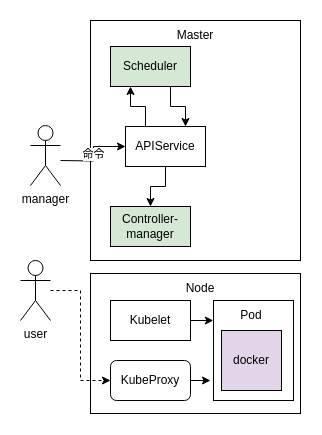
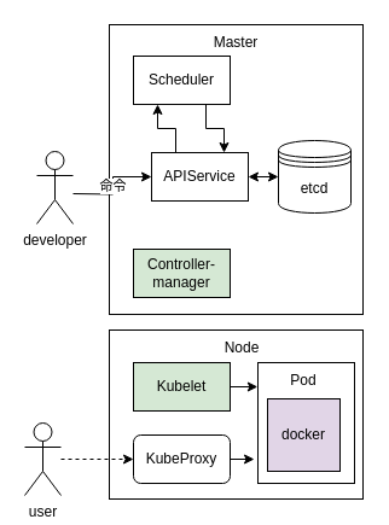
  <mxCell id="0" />
  <mxCell id="1" parent="0" />
  <mxCell id="2" value="" style="rounded=0;whiteSpace=wrap;html=1;" vertex="1" parent="1"><mxGeometry x="90" y="273" width="210" height="140" as="geometry" /></mxCell>
  <mxCell id="3" value="" style="rounded=0;whiteSpace=wrap;html=1;" vertex="1" parent="1"><mxGeometry x="90" y="20" width="210" height="240" as="geometry" /></mxCell>
+ <mxCell id="4" value="etcd" style="shape=datastore;whiteSpace=wrap;html=1;" vertex="1" parent="1"><mxGeometry x="230" y="116" width="60" height="60" as="geometry" /></mxCell>
  <mxCell id="5" value="命令" style="edgeStyle=orthogonalEdgeStyle;rounded=0;orthogonalLoop=1;jettySize=auto;html=1;entryX=0;entryY=0.5;entryDx=0;entryDy=0;" edge="1" parent="1" target="10"><mxGeometry relative="1" as="geometry"><mxPoint x="60" y="160" as="sourcePoint" /></mxGeometry></mxCell>
- <mxCell id="6" value="manager" style="shape=umlActor;verticalLabelPosition=bottom;verticalAlign=top;html=1;outlineConnect=0;" vertex="1" parent="1"><mxGeometry x="30" y="125" width="30" height="60" as="geometry" /></mxCell>
+ <mxCell id="6" value="developer" style="shape=umlActor;verticalLabelPosition=bottom;verticalAlign=top;html=1;outlineConnect=0;" vertex="1" parent="1"><mxGeometry x="30" y="125" width="30" height="60" as="geometry" /></mxCell>
  <mxCell id="7" style="edgeStyle=orthogonalEdgeStyle;rounded=0;orthogonalLoop=1;jettySize=auto;html=1;exitX=0.25;exitY=0;exitDx=0;exitDy=0;entryX=0.25;entryY=1;entryDx=0;entryDy=0;" edge="1" parent="1" source="10" target="12"><mxGeometry relative="1" as="geometry" /></mxCell>
- <mxCell id="8" style="edgeStyle=orthogonalEdgeStyle;rounded=0;orthogonalLoop=1;jettySize=auto;html=1;exitX=0.5;exitY=1;exitDx=0;exitDy=0;entryX=0.5;entryY=0;entryDx=0;entryDy=0;" edge="1" parent="1" source="10" target="13"><mxGeometry relative="1" as="geometry" /></mxCell>
+ <mxCell id="9" style="edgeStyle=orthogonalEdgeStyle;rounded=0;orthogonalLoop=1;jettySize=auto;html=1;exitX=1;exitY=0.5;exitDx=0;exitDy=0;entryX=0;entryY=0.5;entryDx=0;entryDy=0;startArrow=classic;startFill=1;" edge="1" parent="1" source="10" target="4"><mxGeometry relative="1" as="geometry" /></mxCell>
  <mxCell id="10" value="APIService" style="rounded=0;whiteSpace=wrap;html=1;" vertex="1" parent="1"><mxGeometry x="125" y="126" width="80" height="40" as="geometry" /></mxCell>
  <mxCell id="11" style="edgeStyle=orthogonalEdgeStyle;rounded=0;orthogonalLoop=1;jettySize=auto;html=1;exitX=0.75;exitY=1;exitDx=0;exitDy=0;entryX=0.75;entryY=0;entryDx=0;entryDy=0;" edge="1" parent="1" source="12" target="10"><mxGeometry relative="1" as="geometry" /></mxCell>
- <mxCell id="12" value="Scheduler" style="rounded=0;whiteSpace=wrap;html=1;fillColor=#d5e8d4;" vertex="1" parent="1"><mxGeometry x="110" y="46" width="80" height="40" as="geometry" /></mxCell>
+ <mxCell id="12" value="Scheduler" style="rounded=0;whiteSpace=wrap;html=1;" vertex="1" parent="1"><mxGeometry x="110" y="46" width="80" height="40" as="geometry" /></mxCell>
  <mxCell id="13" value="Controller-manager" style="rounded=0;whiteSpace=wrap;html=1;fillColor=#d5e8d4;" vertex="1" parent="1"><mxGeometry x="110" y="206" width="80" height="40" as="geometry" /></mxCell>
  <mxCell id="14" value="Master" style="text;html=1;strokeColor=none;fillColor=none;align=center;verticalAlign=middle;whiteSpace=wrap;rounded=0;" vertex="1" parent="1"><mxGeometry x="165" y="20" width="60" height="30" as="geometry" /></mxCell>
  <mxCell id="15" style="edgeStyle=orthogonalEdgeStyle;rounded=0;orthogonalLoop=1;jettySize=auto;html=1;exitX=1;exitY=0.5;exitDx=0;exitDy=0;entryX=-0.002;entryY=0.191;entryDx=0;entryDy=0;entryPerimeter=0;" edge="1" parent="1" source="16" target="20"><mxGeometry relative="1" as="geometry" /></mxCell>
- <mxCell id="16" value="Kubelet" style="rounded=0;whiteSpace=wrap;html=1;" vertex="1" parent="1"><mxGeometry x="110" y="300" width="80" height="40" as="geometry" /></mxCell>
+ <mxCell id="16" value="Kubelet" style="rounded=0;whiteSpace=wrap;html=1;fillColor=#d5e8d4;" vertex="1" parent="1"><mxGeometry x="110" y="300" width="80" height="40" as="geometry" /></mxCell>
  <mxCell id="17" style="edgeStyle=orthogonalEdgeStyle;rounded=0;orthogonalLoop=1;jettySize=auto;html=1;exitX=1;exitY=0.5;exitDx=0;exitDy=0;entryX=-0.038;entryY=0.799;entryDx=0;entryDy=0;entryPerimeter=0;" edge="1" parent="1" source="18" target="20"><mxGeometry relative="1" as="geometry" /></mxCell>
  <mxCell id="18" value="KubeProxy" style="whiteSpace=wrap;html=1;rounded=1;" vertex="1" parent="1"><mxGeometry x="110" y="360" width="80" height="40" as="geometry" /></mxCell>
  <mxCell id="19" style="edgeStyle=orthogonalEdgeStyle;rounded=0;orthogonalLoop=1;jettySize=auto;html=1;exitX=0.5;exitY=1;exitDx=0;exitDy=0;" edge="1" parent="1" source="2" target="2"><mxGeometry relative="1" as="geometry" /></mxCell>
  <mxCell id="20" value="" style="rounded=0;whiteSpace=wrap;html=1;" vertex="1" parent="1"><mxGeometry x="213" y="300" width="80" height="100" as="geometry" /></mxCell>
  <mxCell id="21" value="docker" style="rounded=0;whiteSpace=wrap;html=1;fillColor=#e1d5e7;" vertex="1" parent="1"><mxGeometry x="221" y="330" width="60" height="60" as="geometry" /></mxCell>
  <mxCell id="22" value="Pod" style="text;html=1;strokeColor=none;fillColor=none;align=center;verticalAlign=middle;whiteSpace=wrap;rounded=0;" vertex="1" parent="1"><mxGeometry x="221" y="300" width="60" height="30" as="geometry" /></mxCell>
  <mxCell id="23" style="edgeStyle=orthogonalEdgeStyle;rounded=0;orthogonalLoop=1;jettySize=auto;html=1;entryX=0;entryY=0.5;entryDx=0;entryDy=0;dashed=1;" edge="1" parent="1" source="24" target="18"><mxGeometry relative="1" as="geometry" /></mxCell>
- <mxCell id="24" value="user" style="shape=umlActor;verticalLabelPosition=bottom;verticalAlign=top;html=1;outlineConnect=0;" vertex="1" parent="1"><mxGeometry x="20" y="260" width="30" height="60" as="geometry" /></mxCell>
+ <mxCell id="24" value="user" style="shape=umlActor;verticalLabelPosition=bottom;verticalAlign=top;html=1;outlineConnect=0;" vertex="1" parent="1"><mxGeometry x="20" y="350" width="30" height="60" as="geometry" /></mxCell>
  <mxCell id="25" value="Node" style="text;html=1;strokeColor=none;fillColor=none;align=center;verticalAlign=middle;whiteSpace=wrap;rounded=0;" vertex="1" parent="1"><mxGeometry x="170" y="273" width="60" height="30" as="geometry" /></mxCell>
